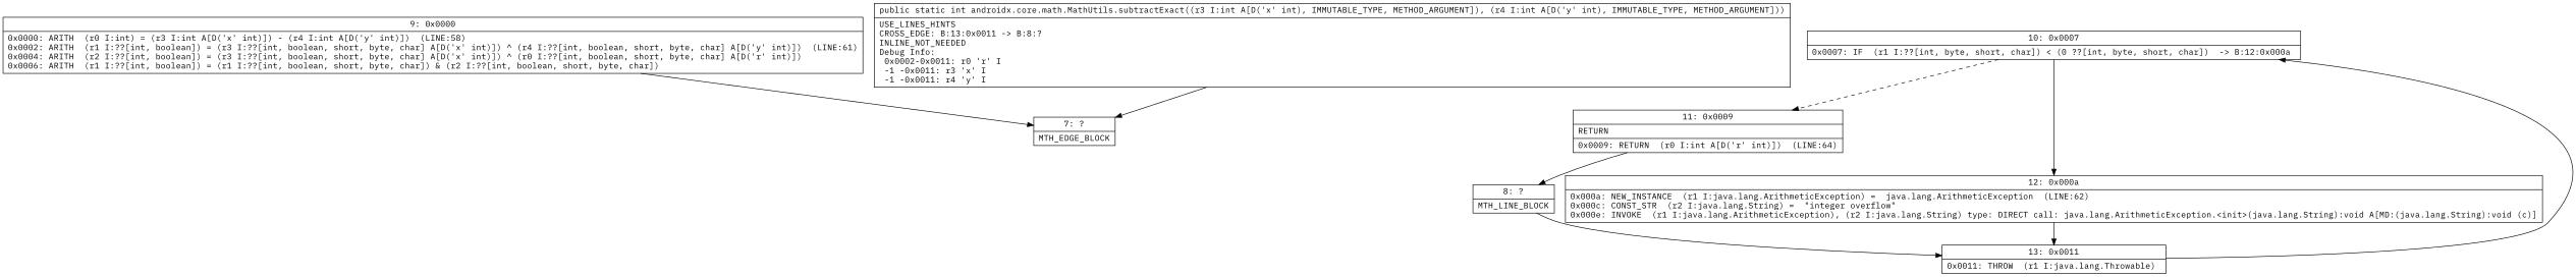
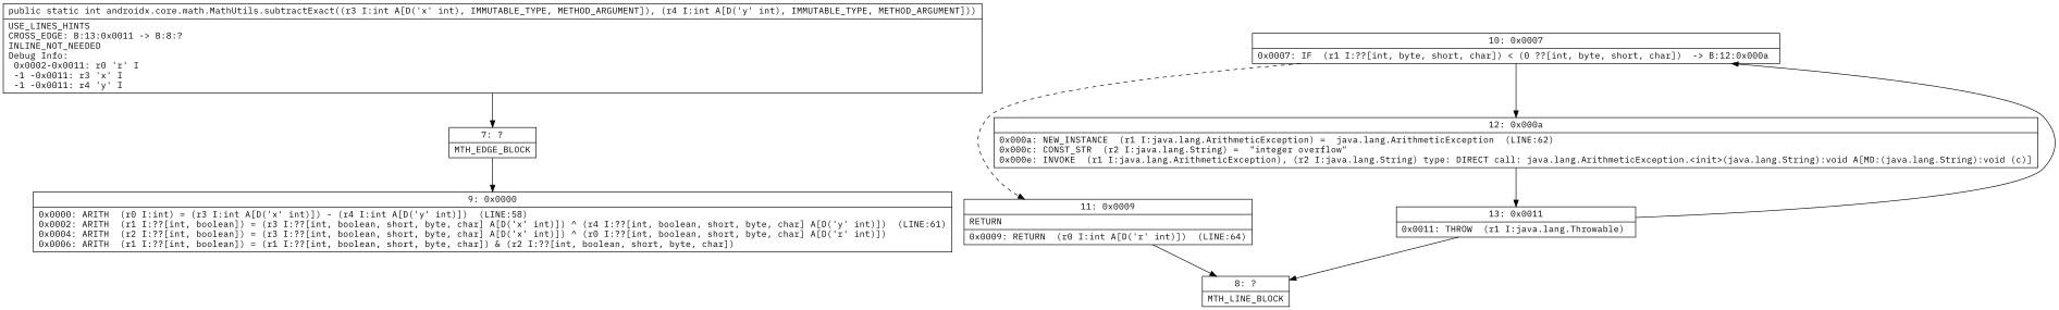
  digraph {
    fontname="IBM Plex Mono"
    node [fontname="IBM Plex Mono" shape=record]
    edge [fontname="IBM Plex Mono"]
    n1 [label="{7\:\ ?|MTH_EDGE_BLOCK\l}"]
    n2 [label="{9\:\ 0x0000|0x0000: ARITH  (r0 I:int) = (r3 I:int A[D('x' int)]) \- (r4 I:int A[D('y' int)])  (LINE:58)\l0x0002: ARITH  (r1 I:??[int, boolean]) = (r3 I:??[int, boolean, short, byte, char] A[D('x' int)]) ^ (r4 I:??[int, boolean, short, byte, char] A[D('y' int)])  (LINE:61)\l0x0004: ARITH  (r2 I:??[int, boolean]) = (r3 I:??[int, boolean, short, byte, char] A[D('x' int)]) ^ (r0 I:??[int, boolean, short, byte, char] A[D('r' int)]) \l0x0006: ARITH  (r1 I:??[int, boolean]) = (r1 I:??[int, boolean, short, byte, char]) & (r2 I:??[int, boolean, short, byte, char]) \l}"]
    n3 [label="{10\:\ 0x0007|0x0007: IF  (r1 I:??[int, byte, short, char]) \< (0 ??[int, byte, short, char])  \-\> B:12:0x000a \l}"]
    n4 [label="{11\:\ 0x0009|RETURN\l|0x0009: RETURN  (r0 I:int A[D('r' int)])  (LINE:64)\l}"]
    n5 [label="{12\:\ 0x000a|0x000a: NEW_INSTANCE  (r1 I:java.lang.ArithmeticException) =  java.lang.ArithmeticException  (LINE:62)\l0x000c: CONST_STR  (r2 I:java.lang.String) =  \"integer overflow\" \l0x000e: INVOKE  (r1 I:java.lang.ArithmeticException), (r2 I:java.lang.String) type: DIRECT call: java.lang.ArithmeticException.\<init\>(java.lang.String):void A[MD:(java.lang.String):void (c)]\l}"]
    n6 [label="{8\:\ ?|MTH_LINE_BLOCK\l}"]
    n7 [label="{13\:\ 0x0011|0x0011: THROW  (r1 I:java.lang.Throwable) \l}"]
    n8 [label="{public static int androidx.core.math.MathUtils.subtractExact((r3 I:int A[D('x' int), IMMUTABLE_TYPE, METHOD_ARGUMENT]), (r4 I:int A[D('y' int), IMMUTABLE_TYPE, METHOD_ARGUMENT]))  | USE_LINES_HINTS\lCROSS_EDGE: B:13:0x0011 \-\> B:8:?\lINLINE_NOT_NEEDED\lDebug Info:\l  0x0002\-0x0011: r0 'r' I\l  \-1 \-0x0011: r3 'x' I\l  \-1 \-0x0011: r4 'y' I\l}"]
-   n2 -> n1
+   n1 -> n2
    n3 -> n4 [style=dashed]
    n3 -> n5
    n4 -> n6
    n5 -> n7
    n7 -> n3
-   n6 -> n7
+   n7 -> n6
    n8 -> n1
  }
